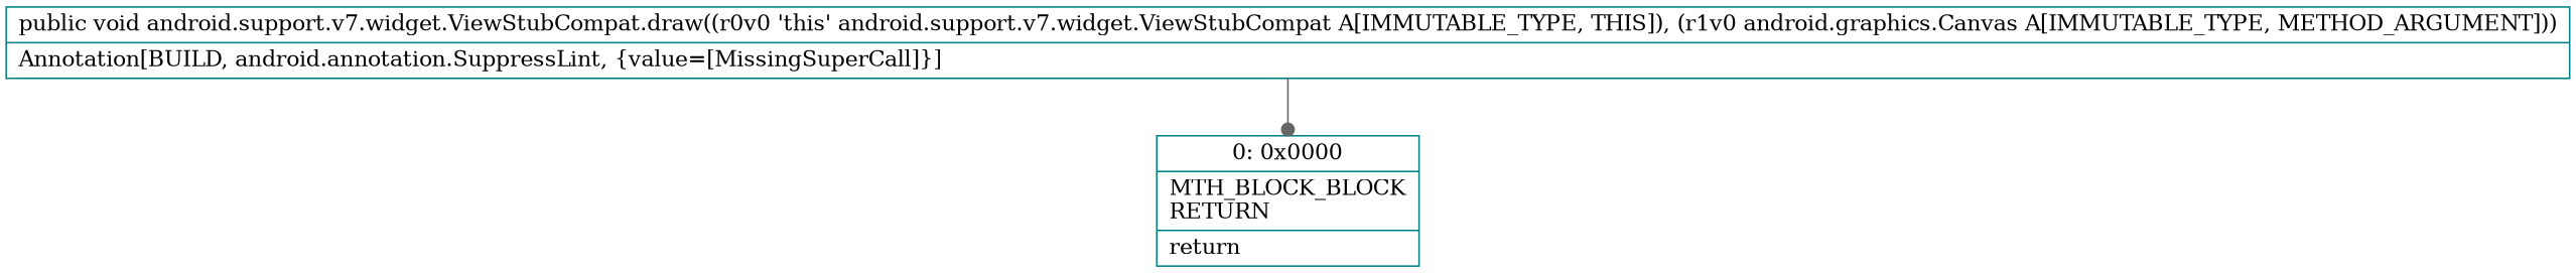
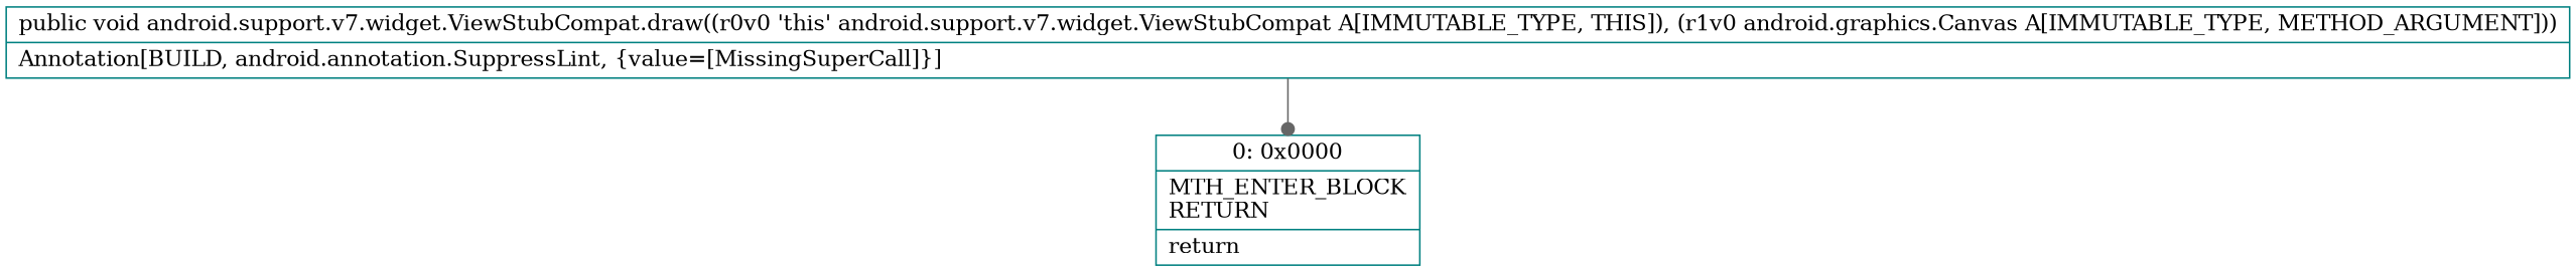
  digraph {
    node [shape=record color=teal]
-   n1 [label="{0\:\ 0x0000|MTH_BLOCK_BLOCK\lRETURN\l|return\l}"]
+   n1 [label="{0\:\ 0x0000|MTH_ENTER_BLOCK\lRETURN\l|return\l}"]
    n2 [label="{public void android.support.v7.widget.ViewStubCompat.draw((r0v0 'this' android.support.v7.widget.ViewStubCompat A[IMMUTABLE_TYPE, THIS]), (r1v0 android.graphics.Canvas A[IMMUTABLE_TYPE, METHOD_ARGUMENT]))  | Annotation[BUILD, android.annotation.SuppressLint, \{value=[MissingSuperCall]\}]\l}"]
    n2 -> n1 [color=gray40 arrowhead=dot]
  }
